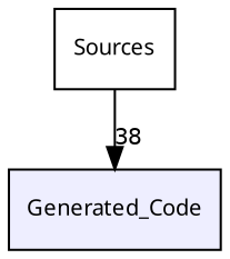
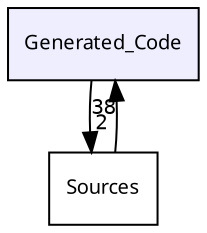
  digraph {
    compound=true
    fontname="Noto Sans"
    node [fontname="Noto Sans" fontsize=10 shape=box]
    edge [labeldistance=1.5 labelfontname=Helvetica labelfontsize=10 fontname="Noto Sans"]
    n1 [fillcolor="#eeeeff" label=Generated_Code pencolor=black style=filled]
    n2 [label=Sources]
+   n1 -> n2 [headlabel=2]
    n2 -> n1 [headlabel=38]
  }
